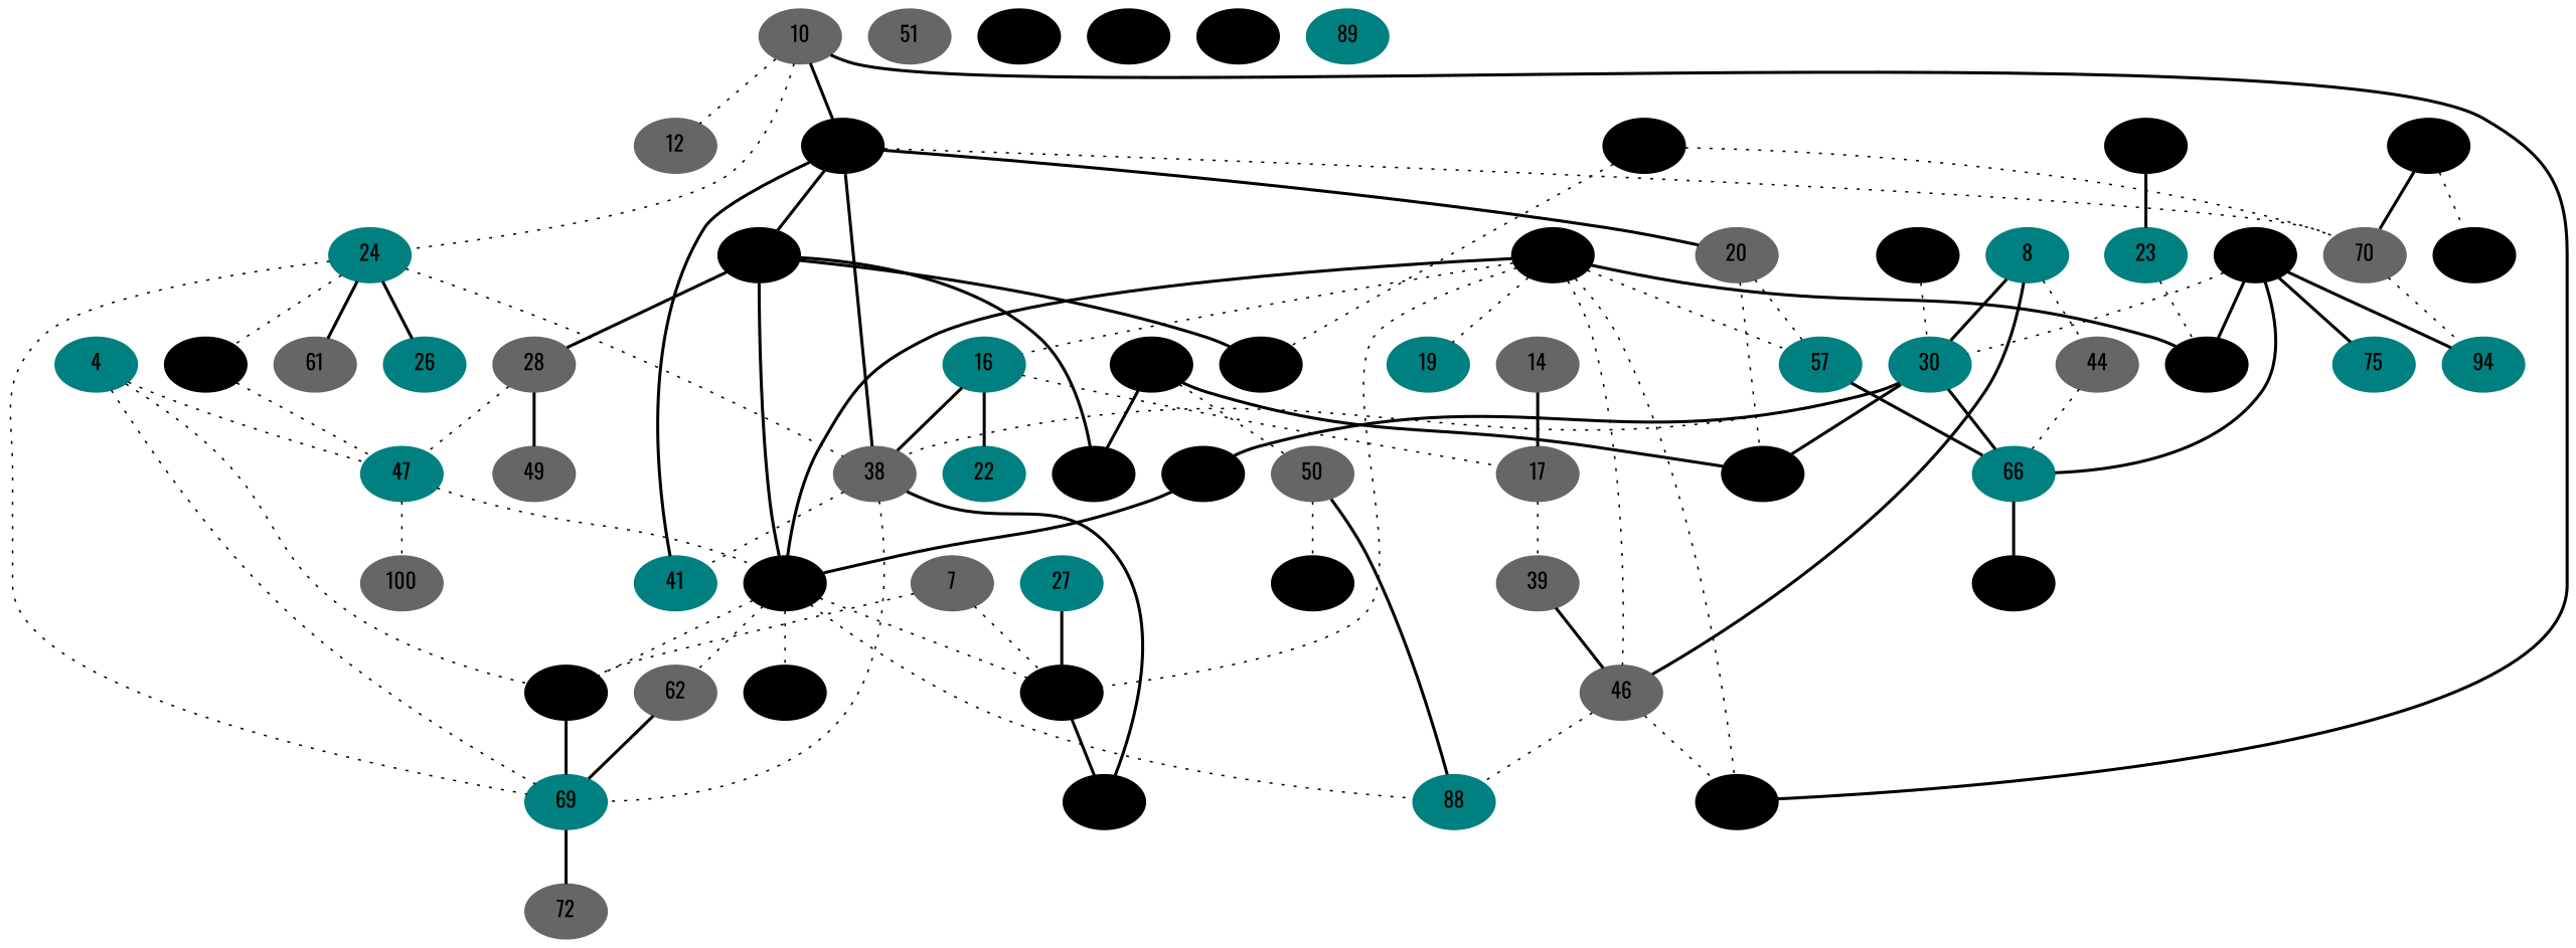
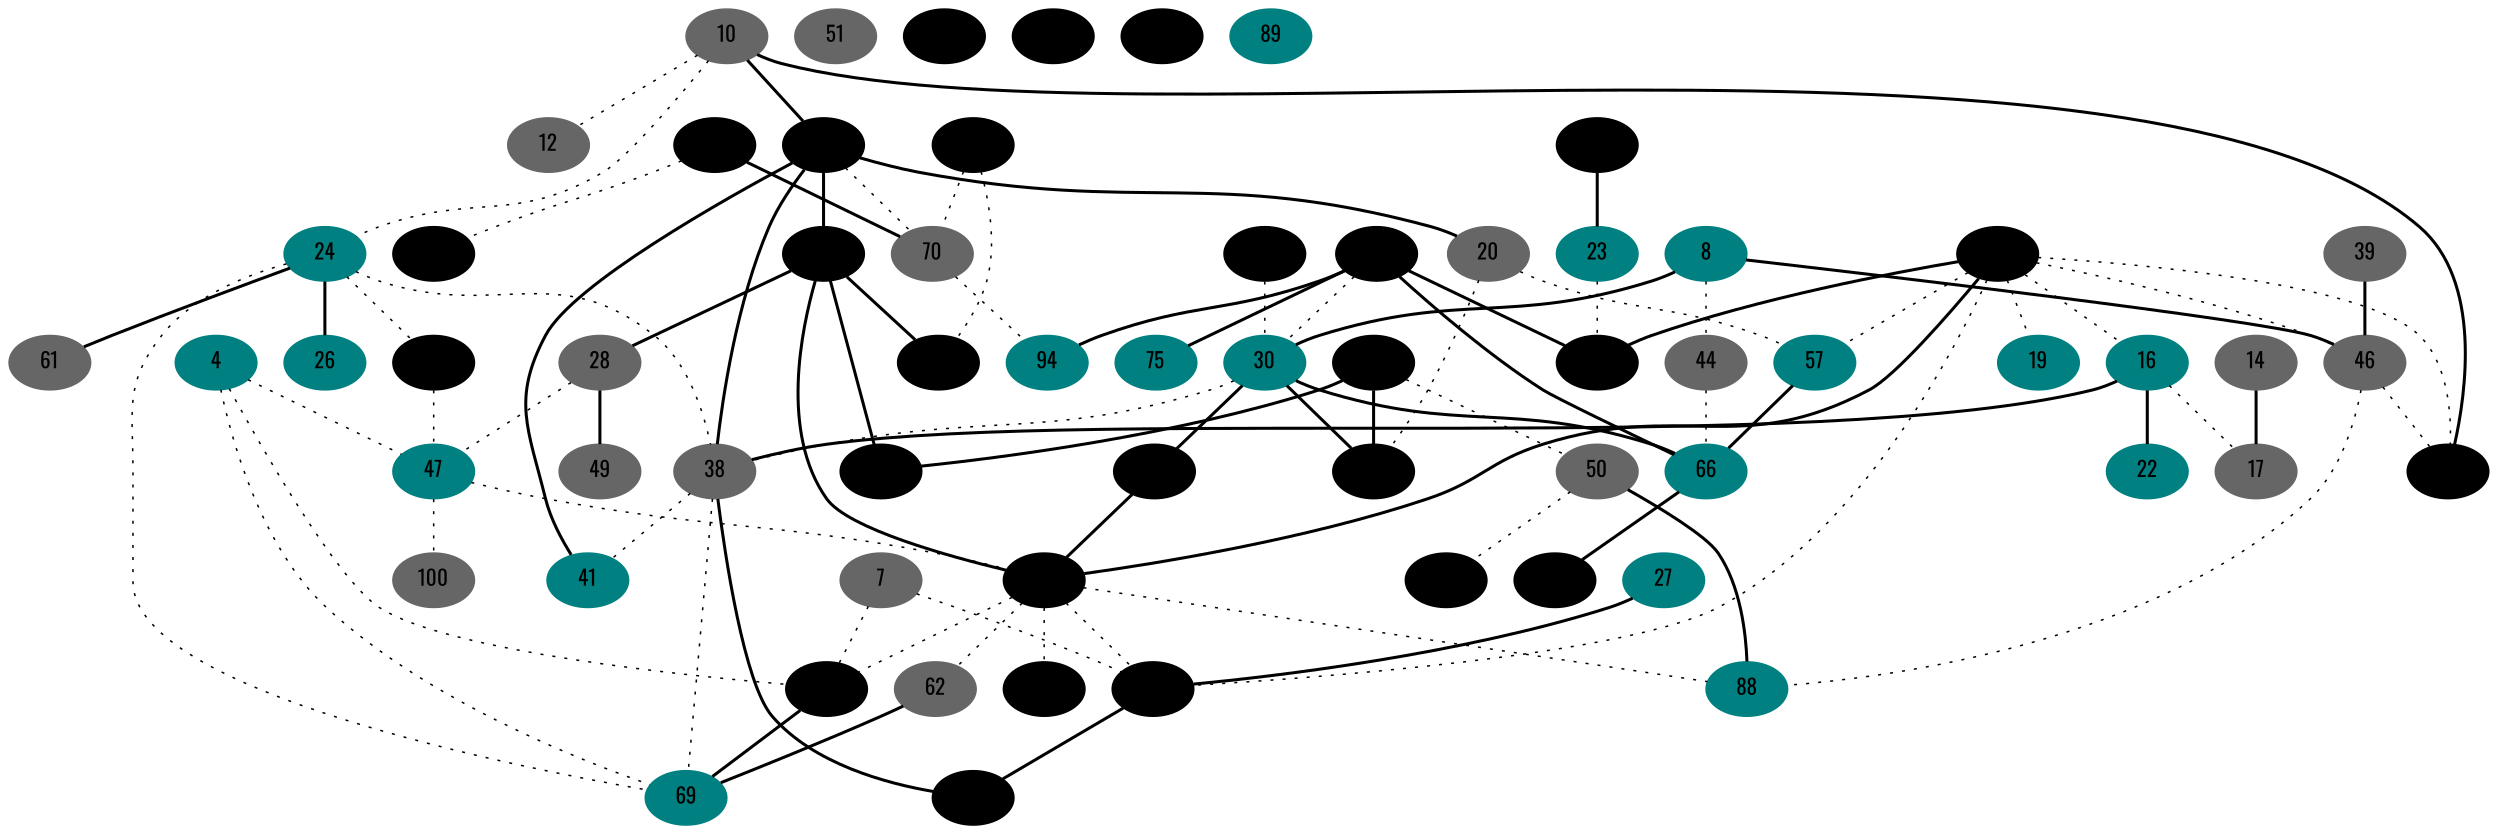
  graph {
    fontname=Oswald
    node [color=black fontname=Oswald style=filled]
    edge [fontname=Oswald style=dotted]
    1 [super="+43"]
    25
    70 [color=gray40 super="+91"]
    94 [color=teal]
    2 [super="+77"]
    30 [color=teal super="+80"]
    34 [super="+52"]
    66 [color=teal super="+96"]
    75 [color=teal super="+82"]
    86
    38 [color=gray40 super="+102"]
    37 [super="+97"]
    98
    12 [color=gray40 super="+18"]
    16 [color=teal super="+21"]
    17 [color=gray40 super="+54"]
    22 [color=teal]
    4 [color=teal super="+42"]
    47 [color=teal super="+87"]
    56 [super="+93"]
    69 [color=teal super="+81"]
    53 [super="+67"]
    100 [color=gray40]
-   72 [color=gray40]
    5
    6 [super="+46"]
    19 [color=teal]
    n28 [color=gray40 label=46 super="+48"]
    57 [color=teal super="+85"]
    79 [super="+104"]
    92 [super="+103"]
    88 [color=teal]
    62 [color=gray40]
    78
    99 [super="+101"]
    7 [color=gray40]
    8 [color=teal super="+90"]
    44 [color=gray40]
    9 [super="+40"]
    50 [color=gray40 super="+95"]
    71 [super="+73"]
    83
    10 [color=gray40 super="+76"]
    11 [super="+31"]
    24 [color=teal super="+65"]
    15 [super="+84"]
    20 [color=gray40 super="+59"]
    41 [color=teal super="+63"]
    26 [color=teal]
    36
    61 [color=gray40 super="+74"]
    28 [color=gray40 super="+68"]
    23 [color=teal]
    13
    39 [color=gray40]
    14 [color=gray40]
    49 [color=gray40]
    27 [color=teal]
    32 [super="+33"]
    35 [super="+105"]
    51 [color=gray40 super="+60"]
    55
    58
    64
    89 [color=teal]
    1 -- 25
    1 -- 70
    70 -- 94
    2 -- 94 [style=bold]
    2 -- 30
    2 -- 34 [style=bold weight=2]
    2 -- 66 [style=bold]
    2 -- 75 [style=bold]
    30 -- 66 [style=bold]
    30 -- 86 [style=bold]
    30 -- 38
    30 -- 37 [style=bold]
    66 -- 98 [style=bold]
    38 -- 69
    38 -- 99 [style=bold]
    38 -- 41
    37 -- 53 [style=bold]
    16 -- 38 [style=bold]
    16 -- 17
    16 -- 22 [style=bold]
-   17 -- 39
    4 -- 47
    4 -- 56
    4 -- 69
    47 -- 53
    47 -- 100
    56 -- 69 [style=bold]
-   69 -- 72 [style=bold]
    53 -- 56
    53 -- 92
    53 -- 88
    53 -- 62
    53 -- 78
    5 -- 30
    6 -- 34 [style=bold]
    6 -- 16
    6 -- 53 [style=bold]
    6 -- 19
    6 -- n28
    6 -- 57
    6 -- 79
    6 -- 92
    n28 -- 79
    n28 -- 88
    57 -- 66 [style=bold]
    92 -- 99 [style=bold]
    62 -- 69 [style=bold]
    7 -- 56
    7 -- 92
    8 -- 30 [style=bold]
    8 -- n28 [style=bold]
    8 -- 44
    44 -- 66
    9 -- 86 [style=bold]
    9 -- 50
    9 -- 71 [style=bold]
    50 -- 88 [style=bold]
    50 -- 83
    10 -- 12
    10 -- 79 [style=bold]
    10 -- 11 [style=bold]
    10 -- 24
    11 -- 70
    11 -- 38 [style=bold]
    11 -- 15 [style=bold]
    11 -- 20 [style=bold]
    11 -- 41 [style=bold]
    24 -- 38
    24 -- 69
    24 -- 26 [style=bold]
    24 -- 36
    24 -- 61 [style=bold]
    15 -- 25 [style=bold]
    15 -- 53 [style=bold]
    15 -- 71 [style=bold weight=2]
    15 -- 28 [style=bold]
    20 -- 86
    20 -- 57
    36 -- 47
    28 -- 47
    28 -- 49 [style=bold]
    23 -- 34
    13 -- 23 [style=bold]
    39 -- n28 [style=bold]
    14 -- 17 [style=bold]
    27 -- 92 [style=bold]
    32 -- 70 [style=bold]
    32 -- 35
  }
